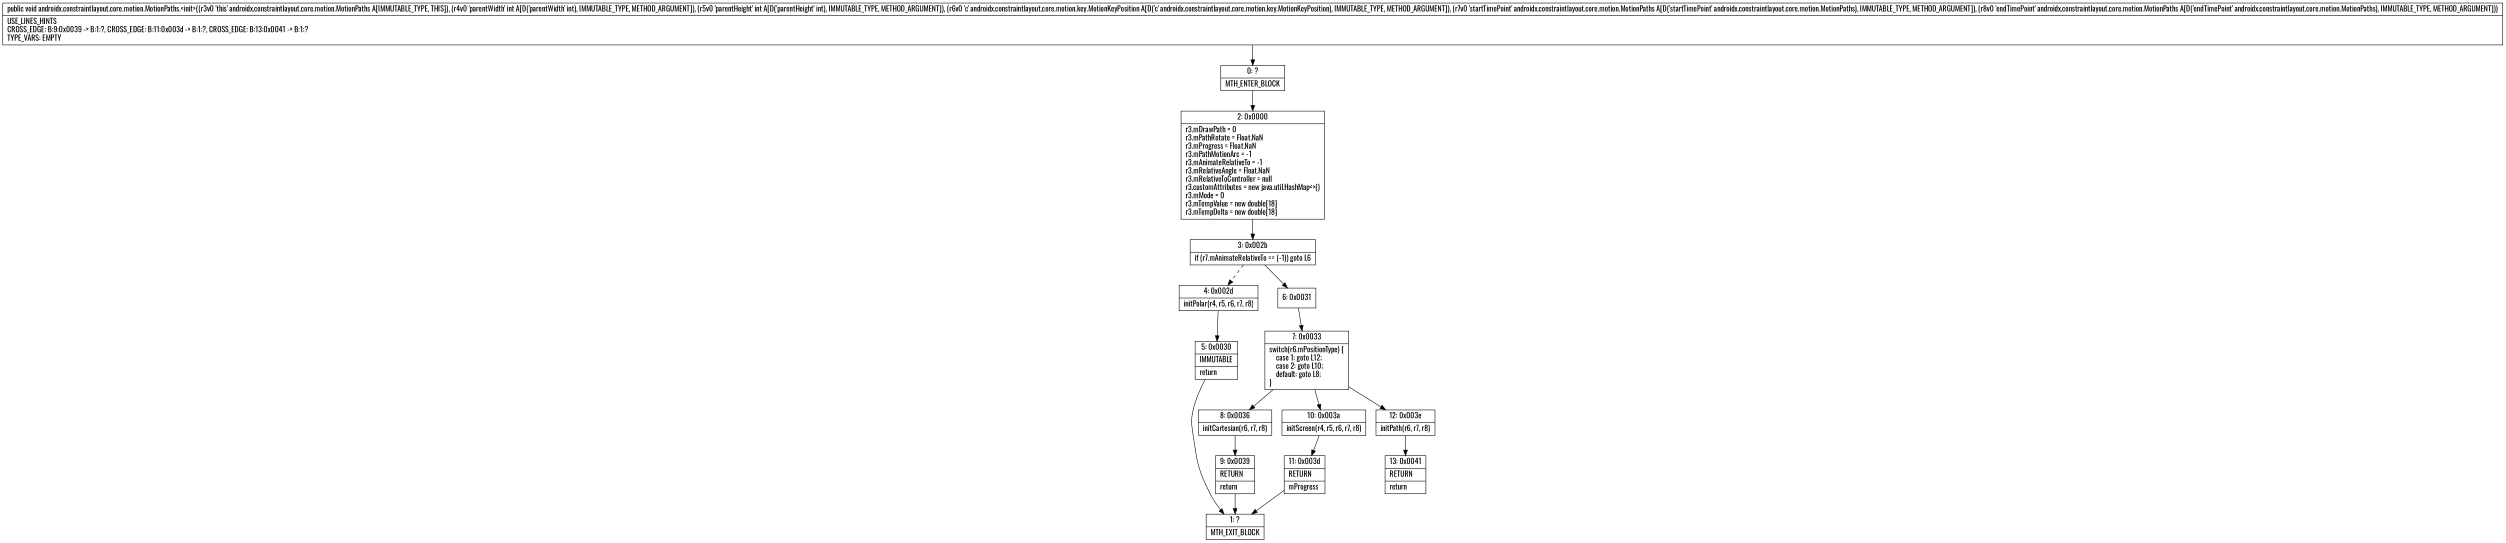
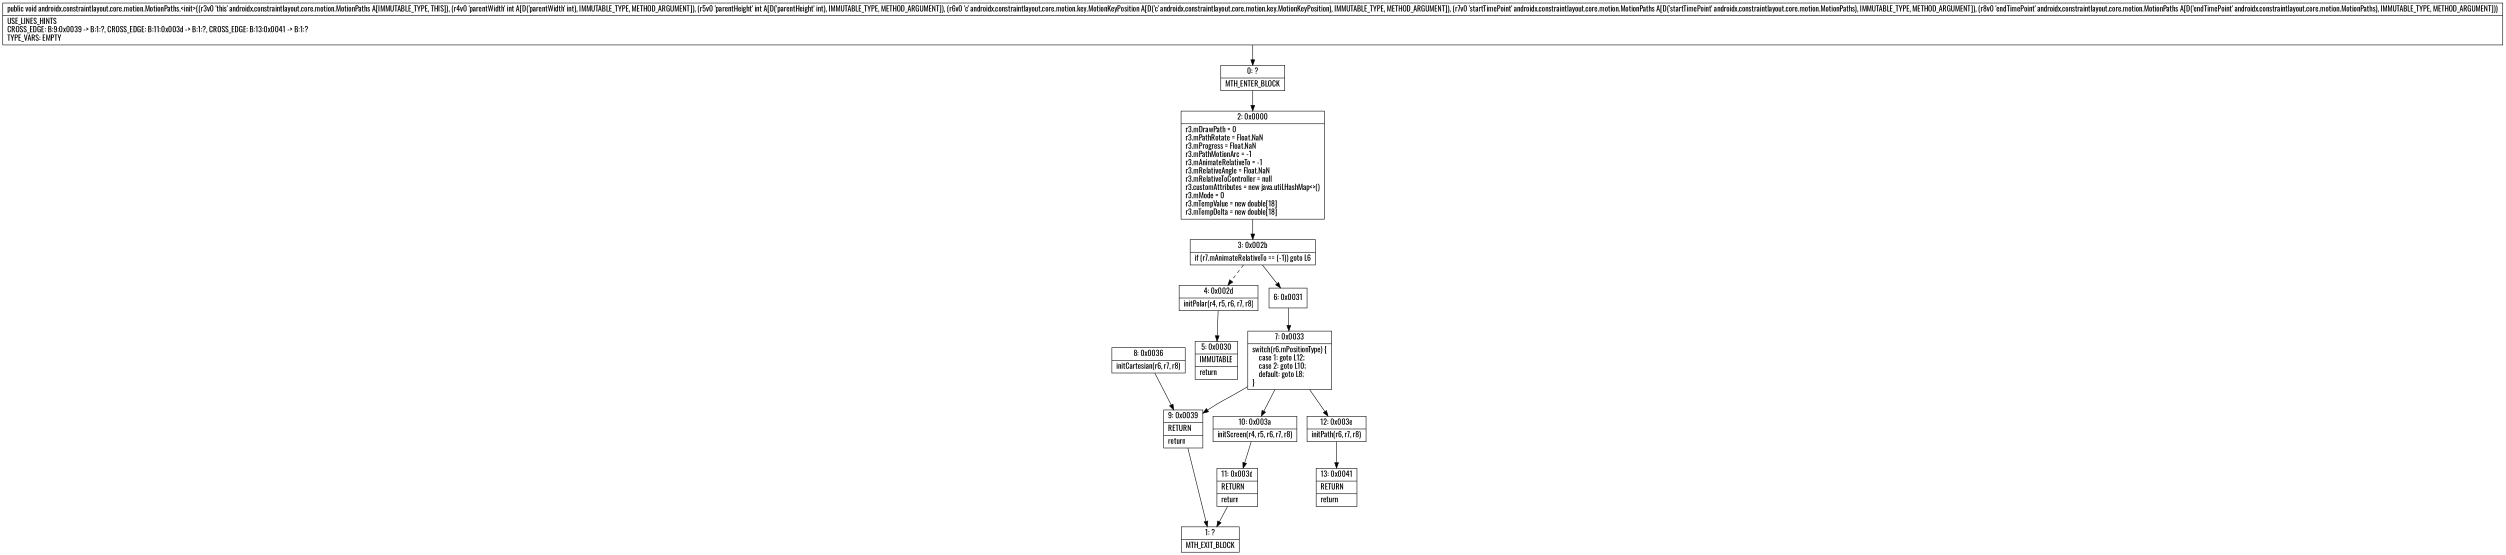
  digraph {
    fontname=Oswald
    node [fontname=Oswald shape=record]
    edge [fontname=Oswald]
    n1 [label="{0\:\ ?|MTH_ENTER_BLOCK\l}"]
    n2 [label="{2\:\ 0x0000|r3.mDrawPath = 0\lr3.mPathRotate = Float.NaN\lr3.mProgress = Float.NaN\lr3.mPathMotionArc = \-1\lr3.mAnimateRelativeTo = \-1\lr3.mRelativeAngle = Float.NaN\lr3.mRelativeToController = null\lr3.customAttributes = new java.util.HashMap\<\>()\lr3.mMode = 0\lr3.mTempValue = new double[18]\lr3.mTempDelta = new double[18]\l}"]
    n3 [label="{3\:\ 0x002b|if (r7.mAnimateRelativeTo == (\-1)) goto L6\l}"]
    n4 [label="{4\:\ 0x002d|initPolar(r4, r5, r6, r7, r8)\l}"]
    n5 [label="{6\:\ 0x0031}"]
    n6 [label="{5\:\ 0x0030|IMMUTABLE\l|return\l}"]
    n7 [label="{7\:\ 0x0033|switch(r6.mPositionType) \{\l    case 1: goto L12;\l    case 2: goto L10;\l    default: goto L8;\l\}\l}"]
    n8 [label="{1\:\ ?|MTH_EXIT_BLOCK\l}"]
    n9 [label="{8\:\ 0x0036|initCartesian(r6, r7, r8)\l}"]
    n10 [label="{10\:\ 0x003a|initScreen(r4, r5, r6, r7, r8)\l}"]
    n11 [label="{12\:\ 0x003e|initPath(r6, r7, r8)\l}"]
    n12 [label="{9\:\ 0x0039|RETURN\l|return\l}"]
-   n13 [label="{11\:\ 0x003d|RETURN\l|mProgress\l}"]
+   n13 [label="{11\:\ 0x003d|RETURN\l|return\l}"]
    n14 [label="{13\:\ 0x0041|RETURN\l|return\l}"]
    n15 [label="{public void androidx.constraintlayout.core.motion.MotionPaths.\<init\>((r3v0 'this' androidx.constraintlayout.core.motion.MotionPaths A[IMMUTABLE_TYPE, THIS]), (r4v0 'parentWidth' int A[D('parentWidth' int), IMMUTABLE_TYPE, METHOD_ARGUMENT]), (r5v0 'parentHeight' int A[D('parentHeight' int), IMMUTABLE_TYPE, METHOD_ARGUMENT]), (r6v0 'c' androidx.constraintlayout.core.motion.key.MotionKeyPosition A[D('c' androidx.constraintlayout.core.motion.key.MotionKeyPosition), IMMUTABLE_TYPE, METHOD_ARGUMENT]), (r7v0 'startTimePoint' androidx.constraintlayout.core.motion.MotionPaths A[D('startTimePoint' androidx.constraintlayout.core.motion.MotionPaths), IMMUTABLE_TYPE, METHOD_ARGUMENT]), (r8v0 'endTimePoint' androidx.constraintlayout.core.motion.MotionPaths A[D('endTimePoint' androidx.constraintlayout.core.motion.MotionPaths), IMMUTABLE_TYPE, METHOD_ARGUMENT]))  | USE_LINES_HINTS\lCROSS_EDGE: B:9:0x0039 \-\> B:1:?, CROSS_EDGE: B:11:0x003d \-\> B:1:?, CROSS_EDGE: B:13:0x0041 \-\> B:1:?\lTYPE_VARS: EMPTY\l}"]
    n1 -> n2
    n2 -> n3
    n3 -> n4 [style=dashed]
    n3 -> n5
    n4 -> n6
    n5 -> n7
-   n6 -> n8
-   n7 -> n9
+   n7 -> n12
    n7 -> n10
    n7 -> n11
    n9 -> n12
    n10 -> n13
    n11 -> n14
    n12 -> n8
    n13 -> n8
    n15 -> n1
  }
